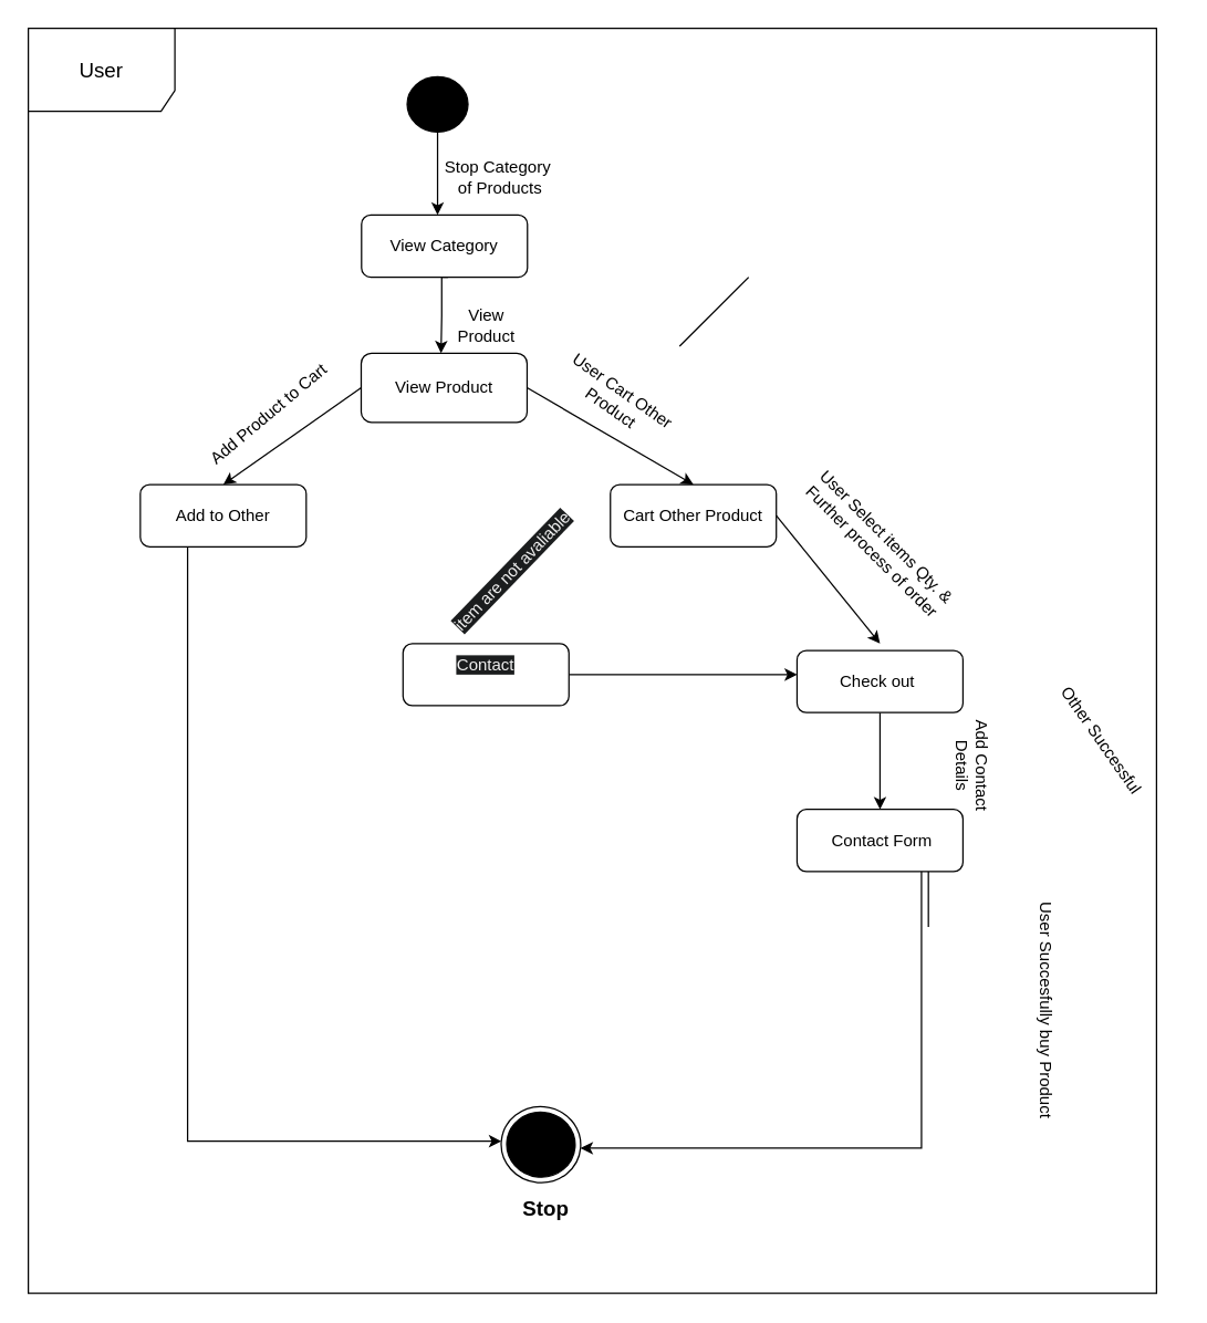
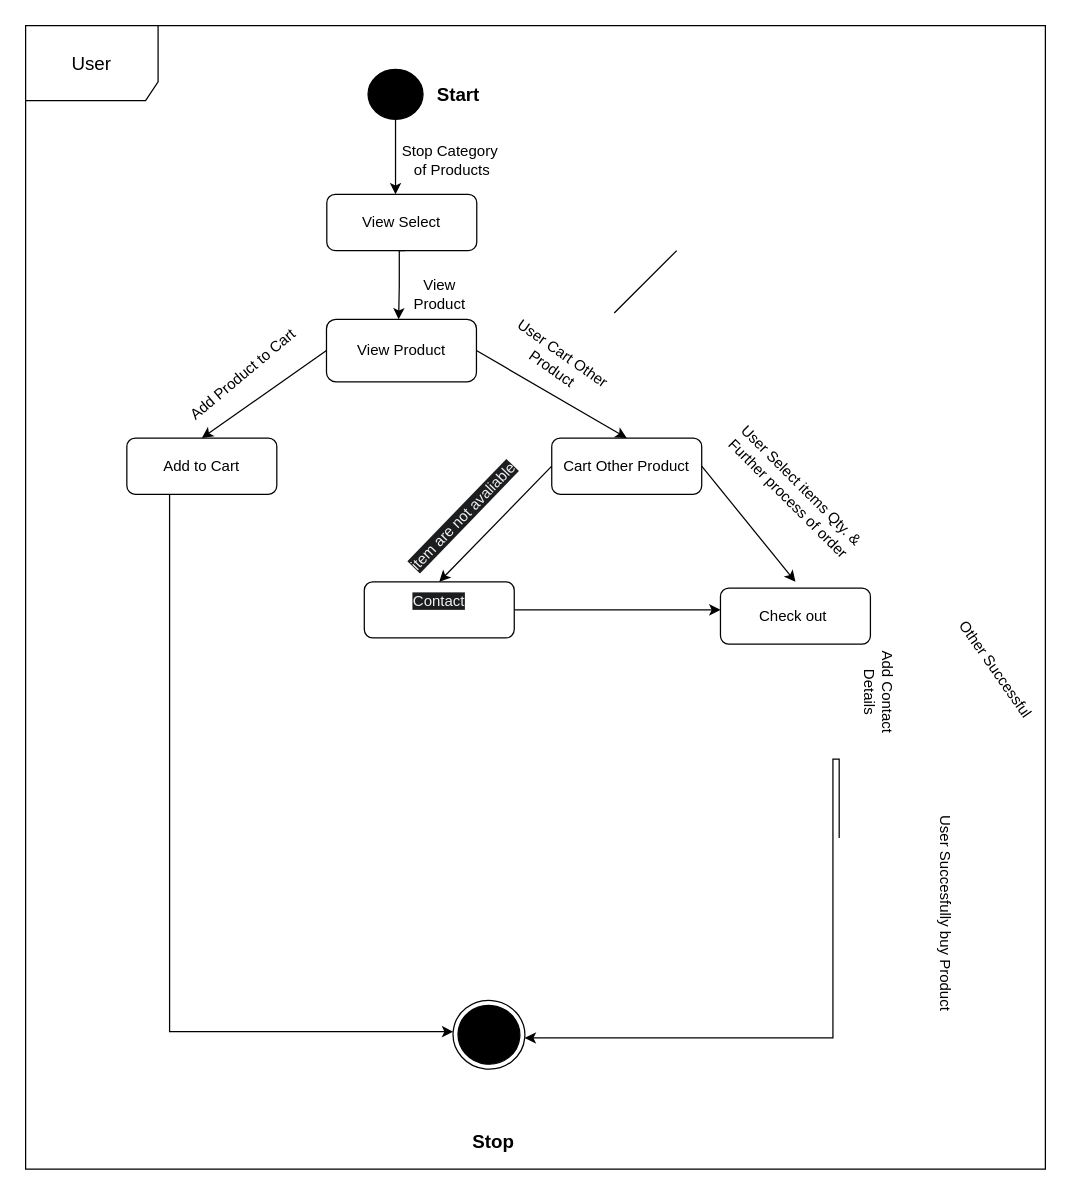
  <mxCell id="0" />
  <mxCell id="1" parent="0" />
  <mxCell id="2" value="&lt;font style=&quot;font-size: 15px;&quot;&gt;User&lt;/font&gt;" style="shape=umlFrame;whiteSpace=wrap;html=1;pointerEvents=0;width=106;height=60;" parent="1" vertex="1"><mxGeometry x="20" y="20" width="816" height="915" as="geometry" /></mxCell>
  <mxCell id="3" style="edgeStyle=orthogonalEdgeStyle;rounded=0;orthogonalLoop=1;jettySize=auto;html=1;exitX=0.5;exitY=1;exitDx=0;exitDy=0;entryX=0.5;entryY=0;entryDx=0;entryDy=0;entryPerimeter=0;" parent="1" edge="1"><mxGeometry relative="1" as="geometry"><mxPoint x="316" y="95" as="sourcePoint" /><mxPoint x="316" y="155" as="targetPoint" /></mxGeometry></mxCell>
  <mxCell id="4" style="edgeStyle=orthogonalEdgeStyle;rounded=0;orthogonalLoop=1;jettySize=auto;html=1;exitX=0.5;exitY=1;exitDx=0;exitDy=0;entryX=0.5;entryY=0;entryDx=0;entryDy=0;entryPerimeter=0;" parent="1" edge="1"><mxGeometry relative="1" as="geometry"><mxPoint x="323.5" y="200" as="sourcePoint" /><mxPoint x="318.5" y="255" as="targetPoint" /><Array as="points"><mxPoint x="319" y="200" /><mxPoint x="319" y="228" /><mxPoint x="319" y="228" /></Array></mxGeometry></mxCell>
  <mxCell id="5" value="Stop Category&amp;nbsp;&lt;br&gt;of Products" style="text;html=1;align=center;verticalAlign=middle;resizable=0;points=[];autosize=1;strokeColor=none;fillColor=none;" parent="1" vertex="1"><mxGeometry x="311" y="108" width="100" height="40" as="geometry" /></mxCell>
  <mxCell id="6" value="View&lt;br&gt;Product" style="text;html=1;align=center;verticalAlign=middle;resizable=0;points=[];autosize=1;strokeColor=none;fillColor=none;" parent="1" vertex="1"><mxGeometry x="321" y="215" width="60" height="40" as="geometry" /></mxCell>
  <mxCell id="7" value="" style="ellipse;fillColor=strokeColor;html=1;" parent="1" vertex="1"><mxGeometry x="294" y="55" width="44" height="40" as="geometry" /></mxCell>
  <mxCell id="8" value="" style="ellipse;html=1;shape=endState;fillColor=strokeColor;rotation=5;" parent="1" vertex="1"><mxGeometry x="362" y="800" width="57.5" height="55" as="geometry" /></mxCell>
- <mxCell id="9" value="View Category" style="rounded=1;whiteSpace=wrap;html=1;" parent="1" vertex="1"><mxGeometry x="261" y="155" width="120" height="45" as="geometry" /></mxCell>
+ <mxCell id="9" value="View Select" style="rounded=1;whiteSpace=wrap;html=1;" parent="1" vertex="1"><mxGeometry x="261" y="155" width="120" height="45" as="geometry" /></mxCell>
  <mxCell id="10" value="View Product" style="rounded=1;whiteSpace=wrap;html=1;" parent="1" vertex="1"><mxGeometry x="260.75" y="255" width="120" height="50" as="geometry" /></mxCell>
- <mxCell id="11" style="edgeStyle=orthogonalEdgeStyle;rounded=0;orthogonalLoop=1;jettySize=auto;html=1;exitX=0.5;exitY=1;exitDx=0;exitDy=0;" parent="1" source="12" target="22" edge="1"><mxGeometry relative="1" as="geometry" /></mxCell>
  <mxCell id="12" value="Check out&amp;nbsp;" style="rounded=1;whiteSpace=wrap;html=1;align=center;" parent="1" vertex="1"><mxGeometry x="576" y="470" width="120" height="45" as="geometry" /></mxCell>
  <mxCell id="13" style="edgeStyle=orthogonalEdgeStyle;rounded=0;orthogonalLoop=1;jettySize=auto;html=1;exitX=1;exitY=0.5;exitDx=0;exitDy=0;entryX=0;entryY=0.5;entryDx=0;entryDy=0;" parent="1" source="14" edge="1"><mxGeometry relative="1" as="geometry"><mxPoint x="576" y="487.5" as="targetPoint" /></mxGeometry></mxCell>
  <mxCell id="14" value="&#10;&lt;span style=&quot;color: rgb(240, 240, 240); font-family: Helvetica; font-size: 12px; font-style: normal; font-variant-ligatures: normal; font-variant-caps: normal; font-weight: 400; letter-spacing: normal; orphans: 2; text-align: center; text-indent: 0px; text-transform: none; widows: 2; word-spacing: 0px; -webkit-text-stroke-width: 0px; background-color: rgb(27, 29, 30); text-decoration-thickness: initial; text-decoration-style: initial; text-decoration-color: initial; float: none; display: inline !important;&quot;&gt;Contact&lt;/span&gt;&#10;&#10;" style="rounded=1;whiteSpace=wrap;html=1;" parent="1" vertex="1"><mxGeometry x="291" y="465" width="120" height="45" as="geometry" /></mxCell>
  <mxCell id="15" value="Cart O&lt;font style=&quot;font-size: 12px;&quot;&gt;ther &lt;/font&gt;Product" style="rounded=1;whiteSpace=wrap;html=1;" parent="1" vertex="1"><mxGeometry x="441" y="350" width="120" height="45" as="geometry" /></mxCell>
- <mxCell id="16" value="Add to Other" style="rounded=1;whiteSpace=wrap;html=1;" parent="1" vertex="1"><mxGeometry x="101" y="350" width="120" height="45" as="geometry" /></mxCell>
+ <mxCell id="16" value="Add to Cart" style="rounded=1;whiteSpace=wrap;html=1;" parent="1" vertex="1"><mxGeometry x="101" y="350" width="120" height="45" as="geometry" /></mxCell>
  <mxCell id="17" value="" style="endArrow=classic;html=1;rounded=0;exitX=0;exitY=0.5;exitDx=0;exitDy=0;entryX=0.5;entryY=0;entryDx=0;entryDy=0;" parent="1" source="10" target="16" edge="1"><mxGeometry width="50" height="50" relative="1" as="geometry"><mxPoint x="286" y="490" as="sourcePoint" /><mxPoint x="336" y="440" as="targetPoint" /></mxGeometry></mxCell>
  <mxCell id="18" value="" style="endArrow=classic;html=1;rounded=0;exitX=1;exitY=0.5;exitDx=0;exitDy=0;entryX=0.5;entryY=0;entryDx=0;entryDy=0;" parent="1" source="10" target="15" edge="1"><mxGeometry width="50" height="50" relative="1" as="geometry"><mxPoint x="286" y="490" as="sourcePoint" /><mxPoint x="336" y="440" as="targetPoint" /></mxGeometry></mxCell>
  <mxCell id="19" value="" style="endArrow=classic;html=1;rounded=0;exitX=1;exitY=0.5;exitDx=0;exitDy=0;entryX=0.5;entryY=0;entryDx=0;entryDy=0;" parent="1" source="15" edge="1"><mxGeometry width="50" height="50" relative="1" as="geometry"><mxPoint x="561" y="370" as="sourcePoint" /><mxPoint x="636" y="465" as="targetPoint" /></mxGeometry></mxCell>
+ <mxCell id="20" value="" style="endArrow=classic;html=1;rounded=0;exitX=0;exitY=0.5;exitDx=0;exitDy=0;entryX=0.5;entryY=0;entryDx=0;entryDy=0;" parent="1" source="15" target="14" edge="1"><mxGeometry width="50" height="50" relative="1" as="geometry"><mxPoint x="436" y="375" as="sourcePoint" /><mxPoint x="336" y="445" as="targetPoint" /></mxGeometry></mxCell>
  <mxCell id="21" style="edgeStyle=orthogonalEdgeStyle;rounded=0;orthogonalLoop=1;jettySize=auto;html=1;entryX=1;entryY=0.5;entryDx=0;entryDy=0;" parent="1" target="8" edge="1"><mxGeometry relative="1" as="geometry"><Array as="points"><mxPoint x="666" y="607" /><mxPoint x="666" y="830" /></Array><mxPoint x="671" y="670" as="sourcePoint" /></mxGeometry></mxCell>
- <mxCell id="22" value="&amp;nbsp;Contact Form" style="rounded=1;whiteSpace=wrap;html=1;" parent="1" vertex="1"><mxGeometry x="576" y="585" width="120" height="45" as="geometry" /></mxCell>
  <mxCell id="23" style="edgeStyle=orthogonalEdgeStyle;rounded=0;orthogonalLoop=1;jettySize=auto;html=1;exitX=0.285;exitY=1.021;exitDx=0;exitDy=0;entryX=0;entryY=0.5;entryDx=0;entryDy=0;exitPerimeter=0;" parent="1" target="8" edge="1"><mxGeometry relative="1" as="geometry"><Array as="points"><mxPoint x="135" y="825" /></Array><mxPoint x="135.2" y="394.945" as="sourcePoint" /><mxPoint x="336.109" y="818.994" as="targetPoint" /></mxGeometry></mxCell>
  <mxCell id="24" value="Add Product to Cart" style="text;html=1;align=center;verticalAlign=middle;resizable=0;points=[];autosize=1;strokeColor=none;fillColor=none;rotation=-40;" parent="1" vertex="1"><mxGeometry x="131" y="285" width="125" height="30" as="geometry" /></mxCell>
  <mxCell id="25" value="User Cart Other&lt;br&gt;Product" style="text;html=1;align=center;verticalAlign=middle;resizable=0;points=[];autosize=1;strokeColor=none;fillColor=none;rotation=35;" parent="1" vertex="1"><mxGeometry x="393" y="265" width="105" height="45" as="geometry" /></mxCell>
  <mxCell id="26" value="Other Successful" style="text;html=1;align=center;verticalAlign=middle;resizable=0;points=[];autosize=1;strokeColor=none;fillColor=none;rotation=55;" parent="1" vertex="1"><mxGeometry x="741" y="520" width="110" height="30" as="geometry" /></mxCell>
  <mxCell id="27" value="User Succesfully buy Product" style="text;html=1;align=center;verticalAlign=middle;resizable=0;points=[];autosize=1;strokeColor=none;fillColor=none;rotation=90;" parent="1" vertex="1"><mxGeometry x="666" y="715" width="180" height="30" as="geometry" /></mxCell>
  <mxCell id="28" value="Add Contact &lt;br&gt;Details" style="text;html=1;align=center;verticalAlign=middle;resizable=0;points=[];autosize=1;strokeColor=none;fillColor=none;rotation=90;" parent="1" vertex="1"><mxGeometry x="661" y="530" width="85" height="45" as="geometry" /></mxCell>
- <mxCell id="30" value="Stop" style="text;html=1;align=center;verticalAlign=middle;resizable=0;points=[];autosize=1;strokeColor=none;fillColor=none;fontSize=15;fontStyle=1" parent="1" vertex="1"><mxGeometry x="366" y="855" width="55" height="35" as="geometry" /></mxCell>
+ <mxCell id="29" value="Start" style="text;html=1;align=center;verticalAlign=middle;resizable=0;points=[];autosize=1;strokeColor=none;fillColor=none;fontStyle=1;fontSize=15;" parent="1" vertex="1"><mxGeometry x="338" y="57.5" width="55" height="35" as="geometry" /></mxCell>
+ <mxCell id="30" value="Stop" style="text;html=1;align=center;verticalAlign=middle;resizable=0;points=[];autosize=1;strokeColor=none;fillColor=none;fontSize=15;fontStyle=1" parent="1" vertex="1"><mxGeometry x="366" y="895" width="55" height="35" as="geometry" /></mxCell>
  <mxCell id="31" value="" style="endArrow=none;html=1;rounded=0;" parent="1" edge="1"><mxGeometry width="50" height="50" relative="1" as="geometry"><mxPoint x="491" y="250" as="sourcePoint" /><mxPoint x="541" y="200" as="targetPoint" /></mxGeometry></mxCell>
  <mxCell id="32" value="User Select items Qty. &amp;amp; &lt;br&gt;Further process of order" style="text;html=1;align=center;verticalAlign=middle;resizable=0;points=[];autosize=1;strokeColor=none;fillColor=none;rotation=45;" parent="1" vertex="1"><mxGeometry x="561" y="370" width="150" height="45" as="geometry" /></mxCell>
  <mxCell id="33" value="&lt;span style=&quot;color: rgb(240, 240, 240); font-family: Helvetica; font-size: 12px; font-style: normal; font-variant-ligatures: normal; font-variant-caps: normal; font-weight: 400; letter-spacing: normal; orphans: 2; text-align: center; text-indent: 0px; text-transform: none; widows: 2; word-spacing: 0px; -webkit-text-stroke-width: 0px; background-color: rgb(27, 29, 30); text-decoration-thickness: initial; text-decoration-style: initial; text-decoration-color: initial; float: none; display: inline !important;&quot;&gt;item are not avaliable&lt;/span&gt;" style="text;whiteSpace=wrap;html=1;rotation=-46;" parent="1" vertex="1"><mxGeometry x="311" y="390" width="140" height="35" as="geometry" /></mxCell>
